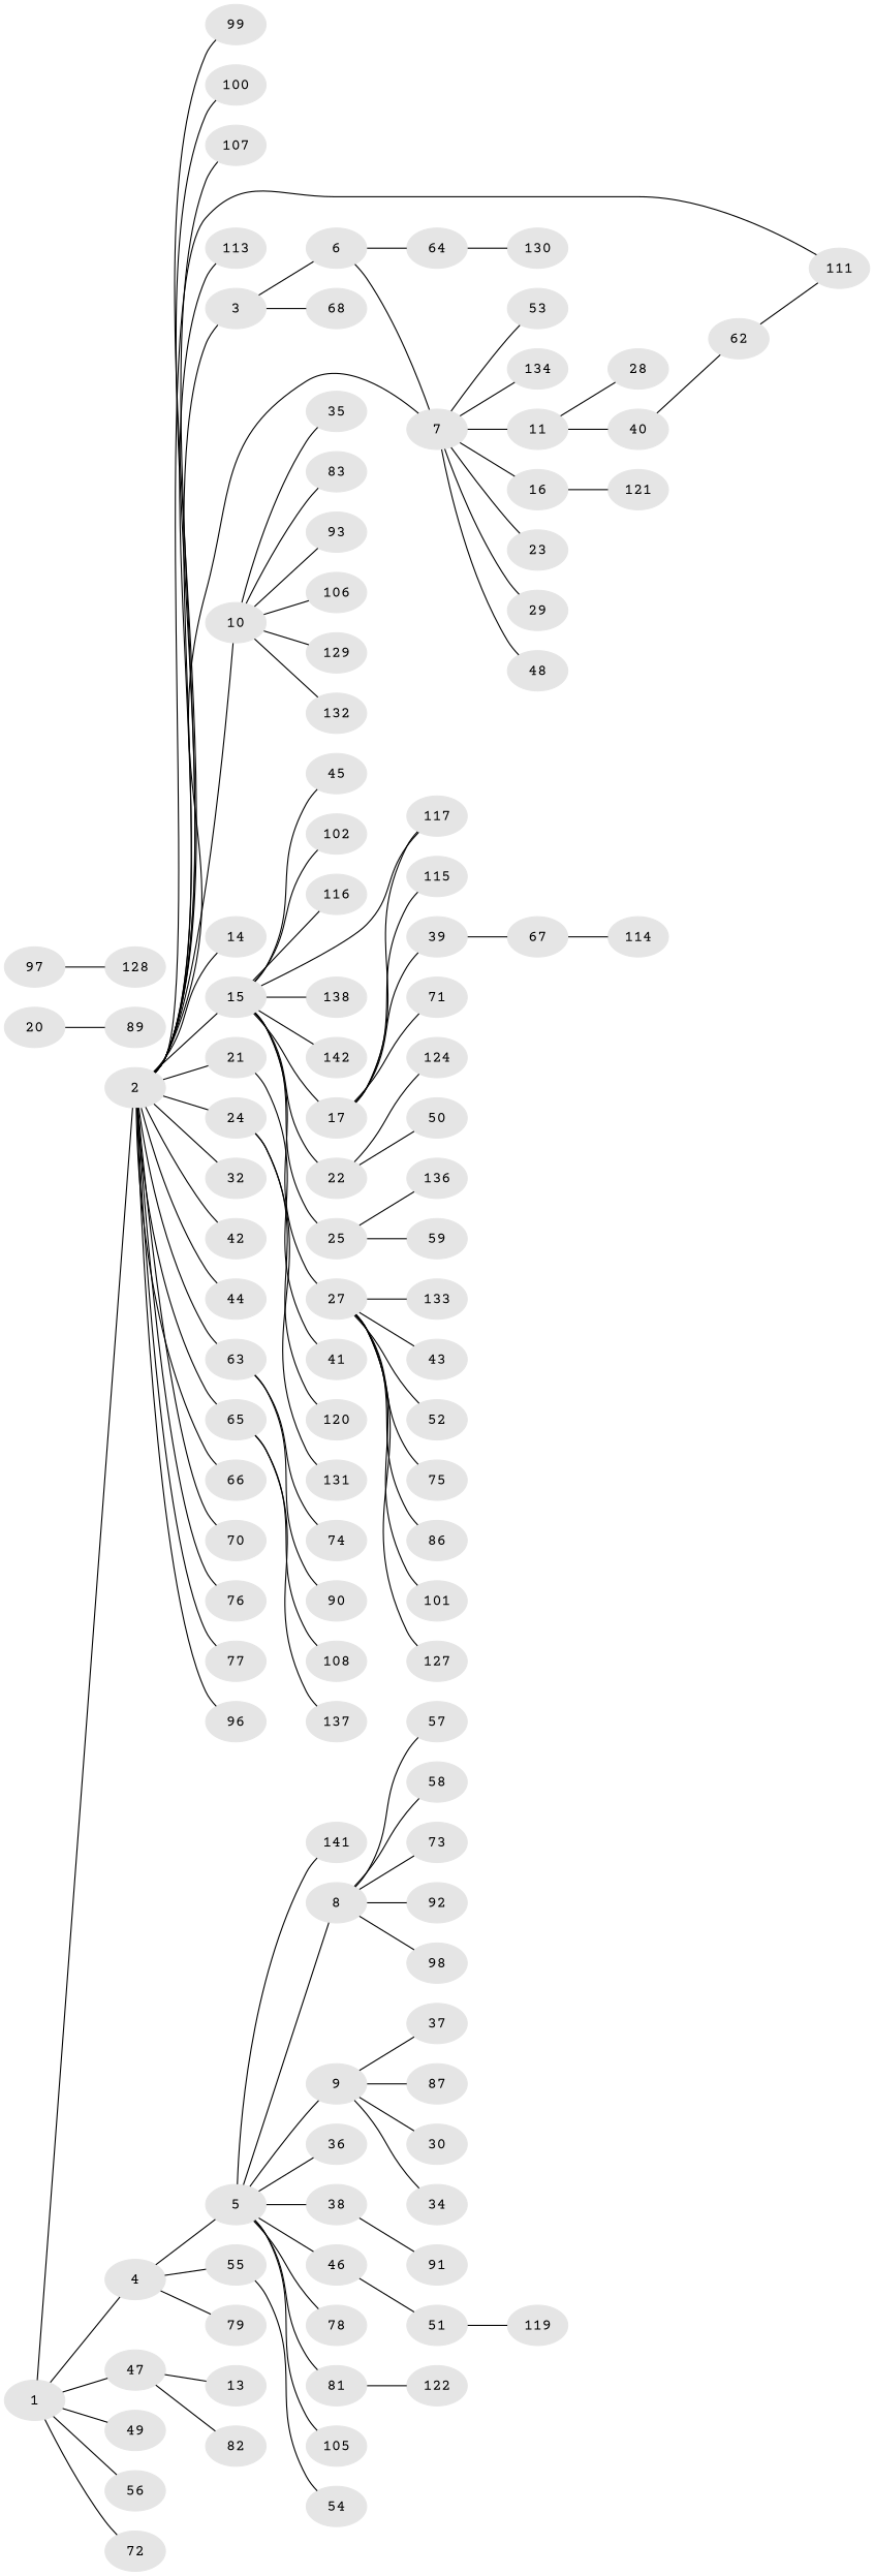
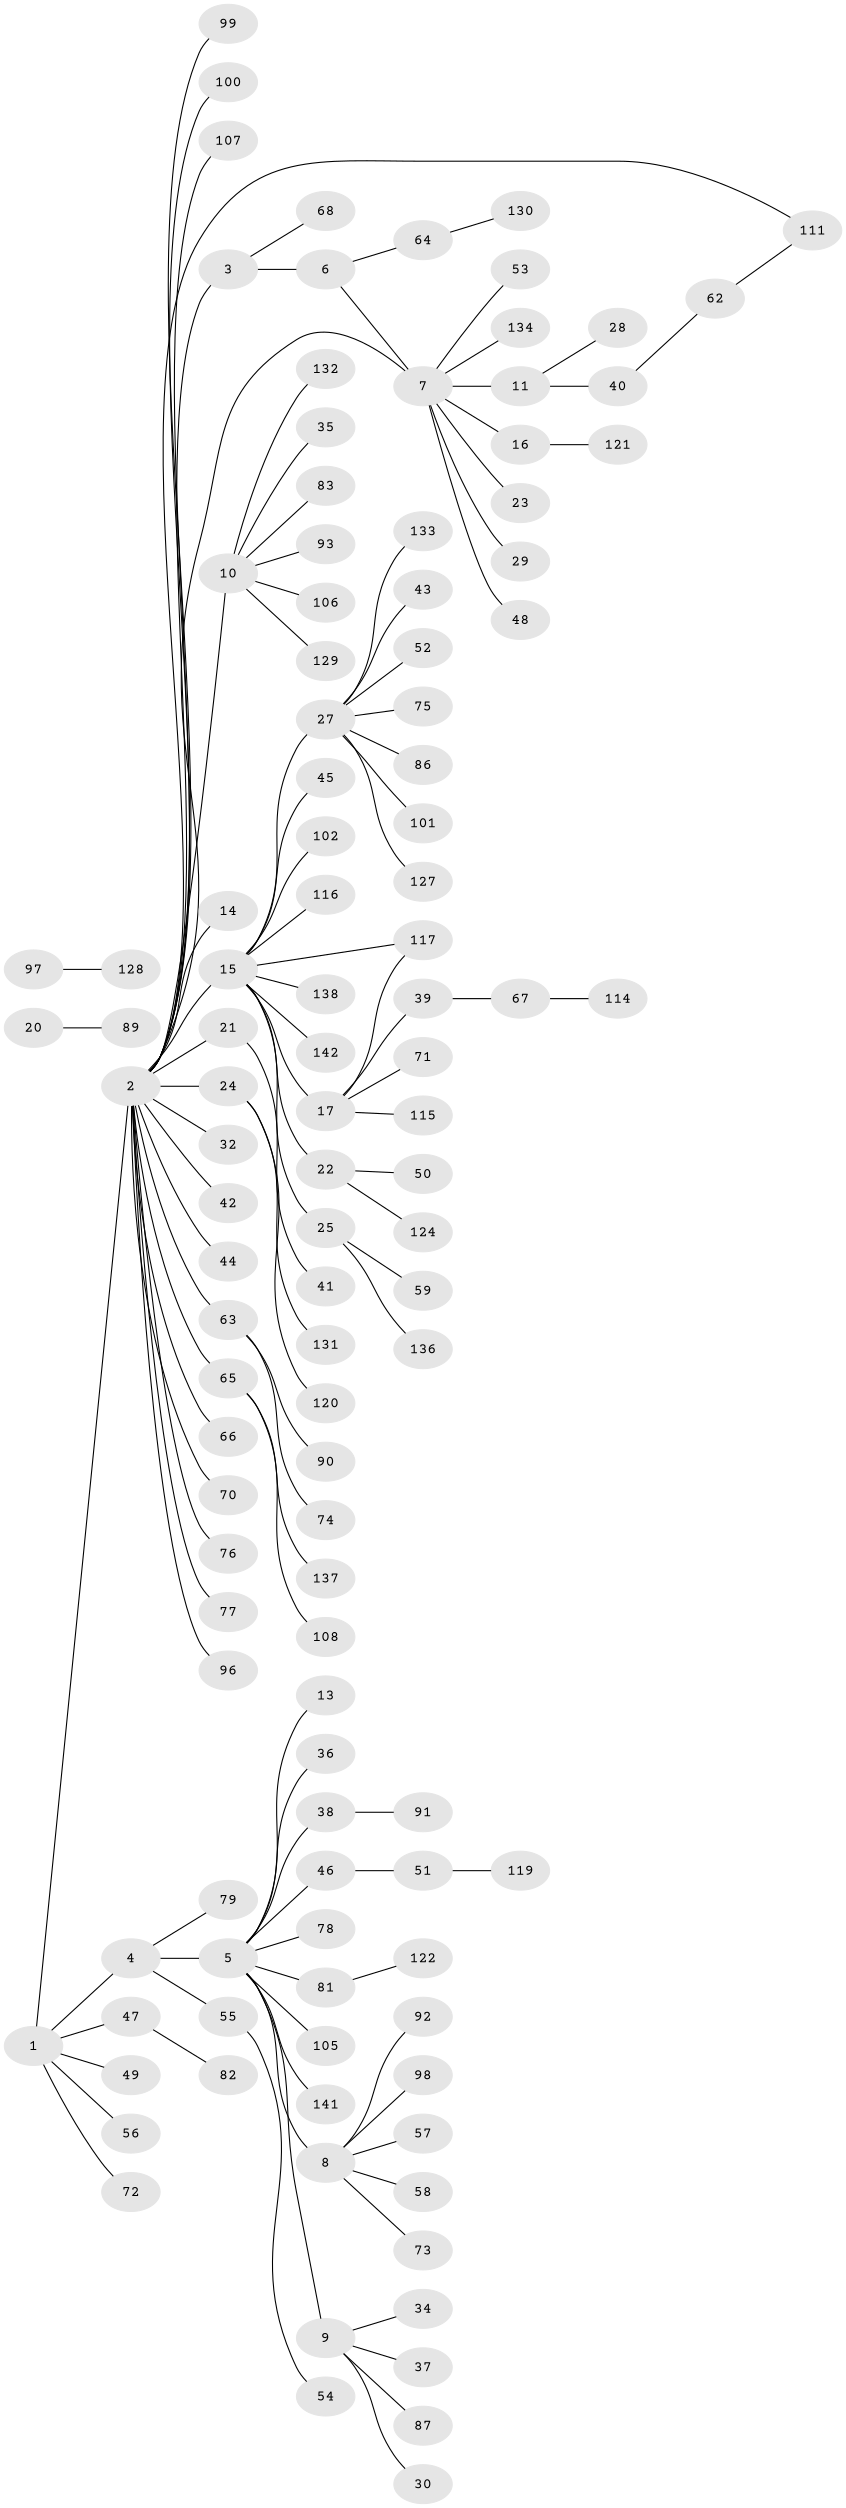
  graph {
    fontname="Courier Prime"
    rankdir=LR
    node [color=gray90 fontname="Courier Prime" style=filled]
    edge [fontname="Courier Prime"]
    1 [super="+94"]
    2 [super="+95"]
    4 [super="+12"]
    47
    49
    56
    72
    3 [super="+139"]
    7 [super="+33"]
    10 [super="+19"]
    14
    15 [super="+135"]
    21
    24 [super="+84"]
    32
    42 [super="+103"]
    44
    63 [super="+80"]
    65
    66
    70
    76
    77
    96
    99
    100
    107 [super="+110"]
    111
-   113
    5 [super="+26"]
    55
    79
    82
    6
    68
    11 [super="+112"]
    16 [super="+31"]
    23
    29
    48
    53
    134
    35
    83
    93
    106
    129
    132
    17 [super="+104"]
    22
    25 [super="+118"]
    27 [super="+60"]
    45
    102
    116
    117 [super="+123"]
    138
    142
    41
    120
    131
    74
    90
    108
    137
    64
    8 [super="+18"]
    9 [super="+69"]
    13
    36 [super="+61"]
    38 [super="+85"]
    46
    78
    81
    105
    141
    54
    57
    58
    73
    92
    98
    30
    34
    37
    87
    91
    51
    122
    130
    28
    40
    121
    89 [super="+126"]
    20
    62 [super="+140"]
    39 [super="+109"]
    71
    115
    50
    124
    59
    136
    43 [super="+88"]
    52
    75 [super="+125"]
    86
    101
    127
    133
    67
    114
    119
    97
    128
    1 -- 2
    1 -- 4
    1 -- 47
    1 -- 49
    1 -- 56
    1 -- 72
    2 -- 3
    2 -- 7
    2 -- 10 [weight=2]
    2 -- 14
    2 -- 15
    2 -- 21
    2 -- 24
    2 -- 32
    2 -- 42
    2 -- 44
    2 -- 63
    2 -- 65
    2 -- 66
    2 -- 70
    2 -- 76
    2 -- 77
    2 -- 96
    2 -- 99
    2 -- 100
    2 -- 107
    2 -- 111
-   2 -- 113
    4 -- 5
    4 -- 55
    4 -- 79
    47 -- 82
    3 -- 6
    3 -- 68
    7 -- 11
    7 -- 16
    7 -- 23
    7 -- 29
    7 -- 48
    7 -- 53
    7 -- 134
    10 -- 35
    10 -- 83
    10 -- 93
    10 -- 106
    10 -- 129
    10 -- 132
    15 -- 17
    15 -- 22
    15 -- 25
    15 -- 27
    15 -- 45
    15 -- 102
    15 -- 116
    15 -- 117
    15 -- 138
    15 -- 142
    21 -- 41
    24 -- 120
    24 -- 131
    63 -- 74
    63 -- 90
    65 -- 108
    65 -- 137
    5 -- 8
    5 -- 9
-   47 -- 13
+   5 -- 13
    5 -- 36
    5 -- 38
    5 -- 46
    5 -- 78
    5 -- 81
    5 -- 105
    5 -- 141
    55 -- 54
    6 -- 7
    6 -- 64
    11 -- 28
    11 -- 40
    16 -- 121
    17 -- 117
    17 -- 39
    17 -- 71
    17 -- 115
    22 -- 50
    22 -- 124
    25 -- 59
    25 -- 136
    27 -- 43
    27 -- 52
    27 -- 75
    27 -- 86
    27 -- 101
    27 -- 127
    27 -- 133
    64 -- 130
    8 -- 57
    8 -- 58
    8 -- 73
    8 -- 92
    8 -- 98
    9 -- 30
    9 -- 34
    9 -- 37
    9 -- 87
    38 -- 91
    46 -- 51
    81 -- 122
    51 -- 119
    40 -- 62
    20 -- 89
    62 -- 111
    39 -- 67
    67 -- 114
    97 -- 128
  }
